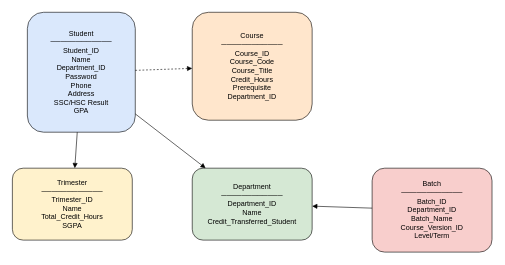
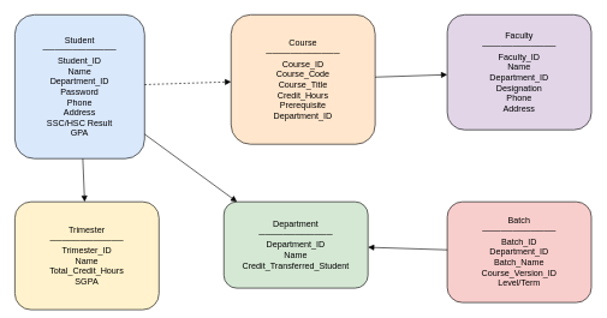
  <mxCell id="0" />
  <mxCell id="1" parent="0" />
- <mxCell id="2" value="Student&#10;────────────&#10;Student_ID&#10;Name&#10;Department_ID&#10;Password&#10;Phone&#10;Address&#10;SSC/HSC Result&#10;GPA" style="shape=rectangle;rounded=1;whiteSpace=wrap;html=1;fillColor=#dae8fc;" vertex="1" parent="1"><mxGeometry x="45" y="20" width="180" height="200" as="geometry" /></mxCell>
+ <mxCell id="2" value="Student&#10;────────────&#10;Student_ID&#10;Name&#10;Department_ID&#10;Password&#10;Phone&#10;Address&#10;SSC/HSC Result&#10;GPA" style="shape=rectangle;rounded=1;whiteSpace=wrap;html=1;fillColor=#dae8fc;" vertex="1" parent="1"><mxGeometry x="20" y="20" width="180" height="200" as="geometry" /></mxCell>
  <mxCell id="3" value="Course&#10;────────────&#10;Course_ID&#10;Course_Code&#10;Course_Title&#10;Credit_Hours&#10;Prerequisite&#10;Department_ID" style="shape=rectangle;rounded=1;whiteSpace=wrap;html=1;fillColor=#ffe6cc;" vertex="1" parent="1"><mxGeometry x="320" y="20" width="200" height="180" as="geometry" /></mxCell>
- <mxCell id="5" value="Department&#10;────────────&#10;Department_ID&#10;Name&#10;Credit_Transferred_Student" style="shape=rectangle;rounded=1;whiteSpace=wrap;html=1;fillColor=#d5e8d4;" vertex="1" parent="1"><mxGeometry x="320" y="280" width="200" height="120" as="geometry" /></mxCell>
- <mxCell id="6" value="Trimester&#10;────────────&#10;Trimester_ID&#10;Name&#10;Total_Credit_Hours&#10;SGPA" style="shape=rectangle;rounded=1;whiteSpace=wrap;html=1;fillColor=#fff2cc;" vertex="1" parent="1"><mxGeometry x="20" y="280" width="200" height="120" as="geometry" /></mxCell>
+ <mxCell id="4" value="Faculty&#10;────────────&#10;Faculty_ID&#10;Name&#10;Department_ID&#10;Designation&#10;Phone&#10;Address" style="shape=rectangle;rounded=1;whiteSpace=wrap;html=1;fillColor=#e1d5e7;" vertex="1" parent="1"><mxGeometry x="620" y="20" width="200" height="160" as="geometry" /></mxCell>
+ <mxCell id="5" value="Department&#10;────────────&#10;Department_ID&#10;Name&#10;Credit_Transferred_Student" style="shape=rectangle;rounded=1;whiteSpace=wrap;html=1;fillColor=#d5e8d4;" vertex="1" parent="1"><mxGeometry x="310" y="280" width="200" height="120" as="geometry" /></mxCell>
+ <mxCell id="6" value="Trimester&#10;────────────&#10;Trimester_ID&#10;Name&#10;Total_Credit_Hours&#10;SGPA" style="shape=rectangle;rounded=1;whiteSpace=wrap;html=1;fillColor=#fff2cc;" vertex="1" parent="1"><mxGeometry x="20" y="280" width="200" height="150" as="geometry" /></mxCell>
  <mxCell id="7" value="Batch&#10;────────────&#10;Batch_ID&#10;Department_ID&#10;Batch_Name&#10;Course_Version_ID&#10;Level/Term" style="shape=rectangle;rounded=1;whiteSpace=wrap;html=1;fillColor=#f8cecc;" vertex="1" parent="1"><mxGeometry x="620" y="280" width="200" height="140" as="geometry" /></mxCell>
  <mxCell id="8" style="endArrow=block;dashed=1;" edge="1" parent="1" source="2" target="3"><mxGeometry relative="1" as="geometry" /></mxCell>
  <mxCell id="9" style="endArrow=block;" edge="1" parent="1" source="2" target="5"><mxGeometry relative="1" as="geometry" /></mxCell>
+ <mxCell id="10" style="endArrow=block;" edge="1" parent="1" source="3" target="4"><mxGeometry relative="1" as="geometry" /></mxCell>
  <mxCell id="11" style="endArrow=block;" edge="1" parent="1" source="7" target="5"><mxGeometry relative="1" as="geometry" /></mxCell>
  <mxCell id="12" style="endArrow=block;" edge="1" parent="1" source="2" target="6"><mxGeometry relative="1" as="geometry" /></mxCell>
